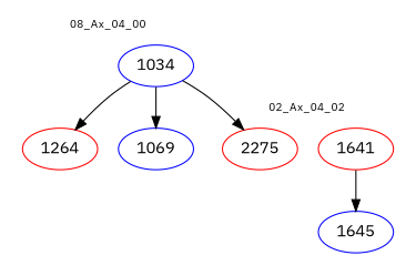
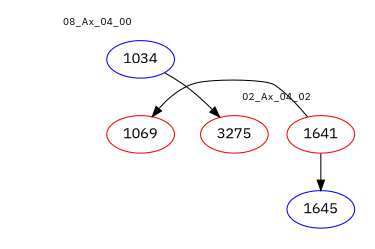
  digraph {
    fontname="IBM Plex Sans"
    node [color=blue fontname="IBM Plex Sans"]
    edge [color=black fontname="IBM Plex Sans"]
    n1 [label=1034]
-   n2 [color=red label=1264]
-   n3 [label=1069]
+   n3 [color=red label=1069]
    n4 [color=red label=1641]
    n5 [label=1645]
-   n6 [color=red label=2275]
+   n6 [color=red label=3275]
    subgraph cluster_1 {
      color=white
      fontsize=10
      label="08_Ax_04_00"
      n1
-     n2
      n3
    }
    subgraph cluster_2 {
      color=white
      fontsize=10
      label="02_Ax_04_02"
      n4
      n5
      n6
    }
-   n1 -> n2
-   n1 -> n3
+   n4 -> n3
    n1 -> n6
    n4 -> n5
  }
